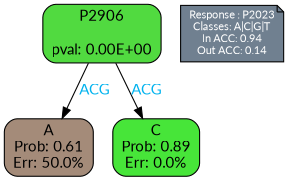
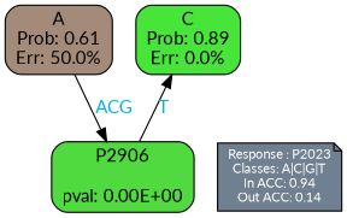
  digraph {
    fontname=Lato
    ranksep=equally
    splines=polylines
    node [color=black fontname=Lato shape=box style="filled, rounded"]
    edge [fontcolor=deepskyblue2 fontname=Lato]
    n1 [fillcolor="#a48b79" label="A\nProb: 0.61\nErr: 50.0%"]
    n2 [fillcolor="#47e539" label="C\nProb: 0.89\nErr: 0.0%"]
    n3 [align=left fillcolor=slategray fontcolor=white fontsize=10 label="Response : P2023\nClasses: A|C|G|T\nIn ACC: 0.94\nOut ACC: 0.14\n" shape=note style=filled]
    n4 [fillcolor="#51da40" label="P2906\n\npval: 0.00E+00"]
    subgraph sub_1 {
      rank=same
      n1
      n2
    }
    subgraph sub_2 {
      rank=same
      n3
      n4
    }
-   n4 -> n1 [label=ACG]
-   n4 -> n2 [label=ACG]
+   n1 -> n4 [label=ACG]
+   n4 -> n2 [label=T]
  }
